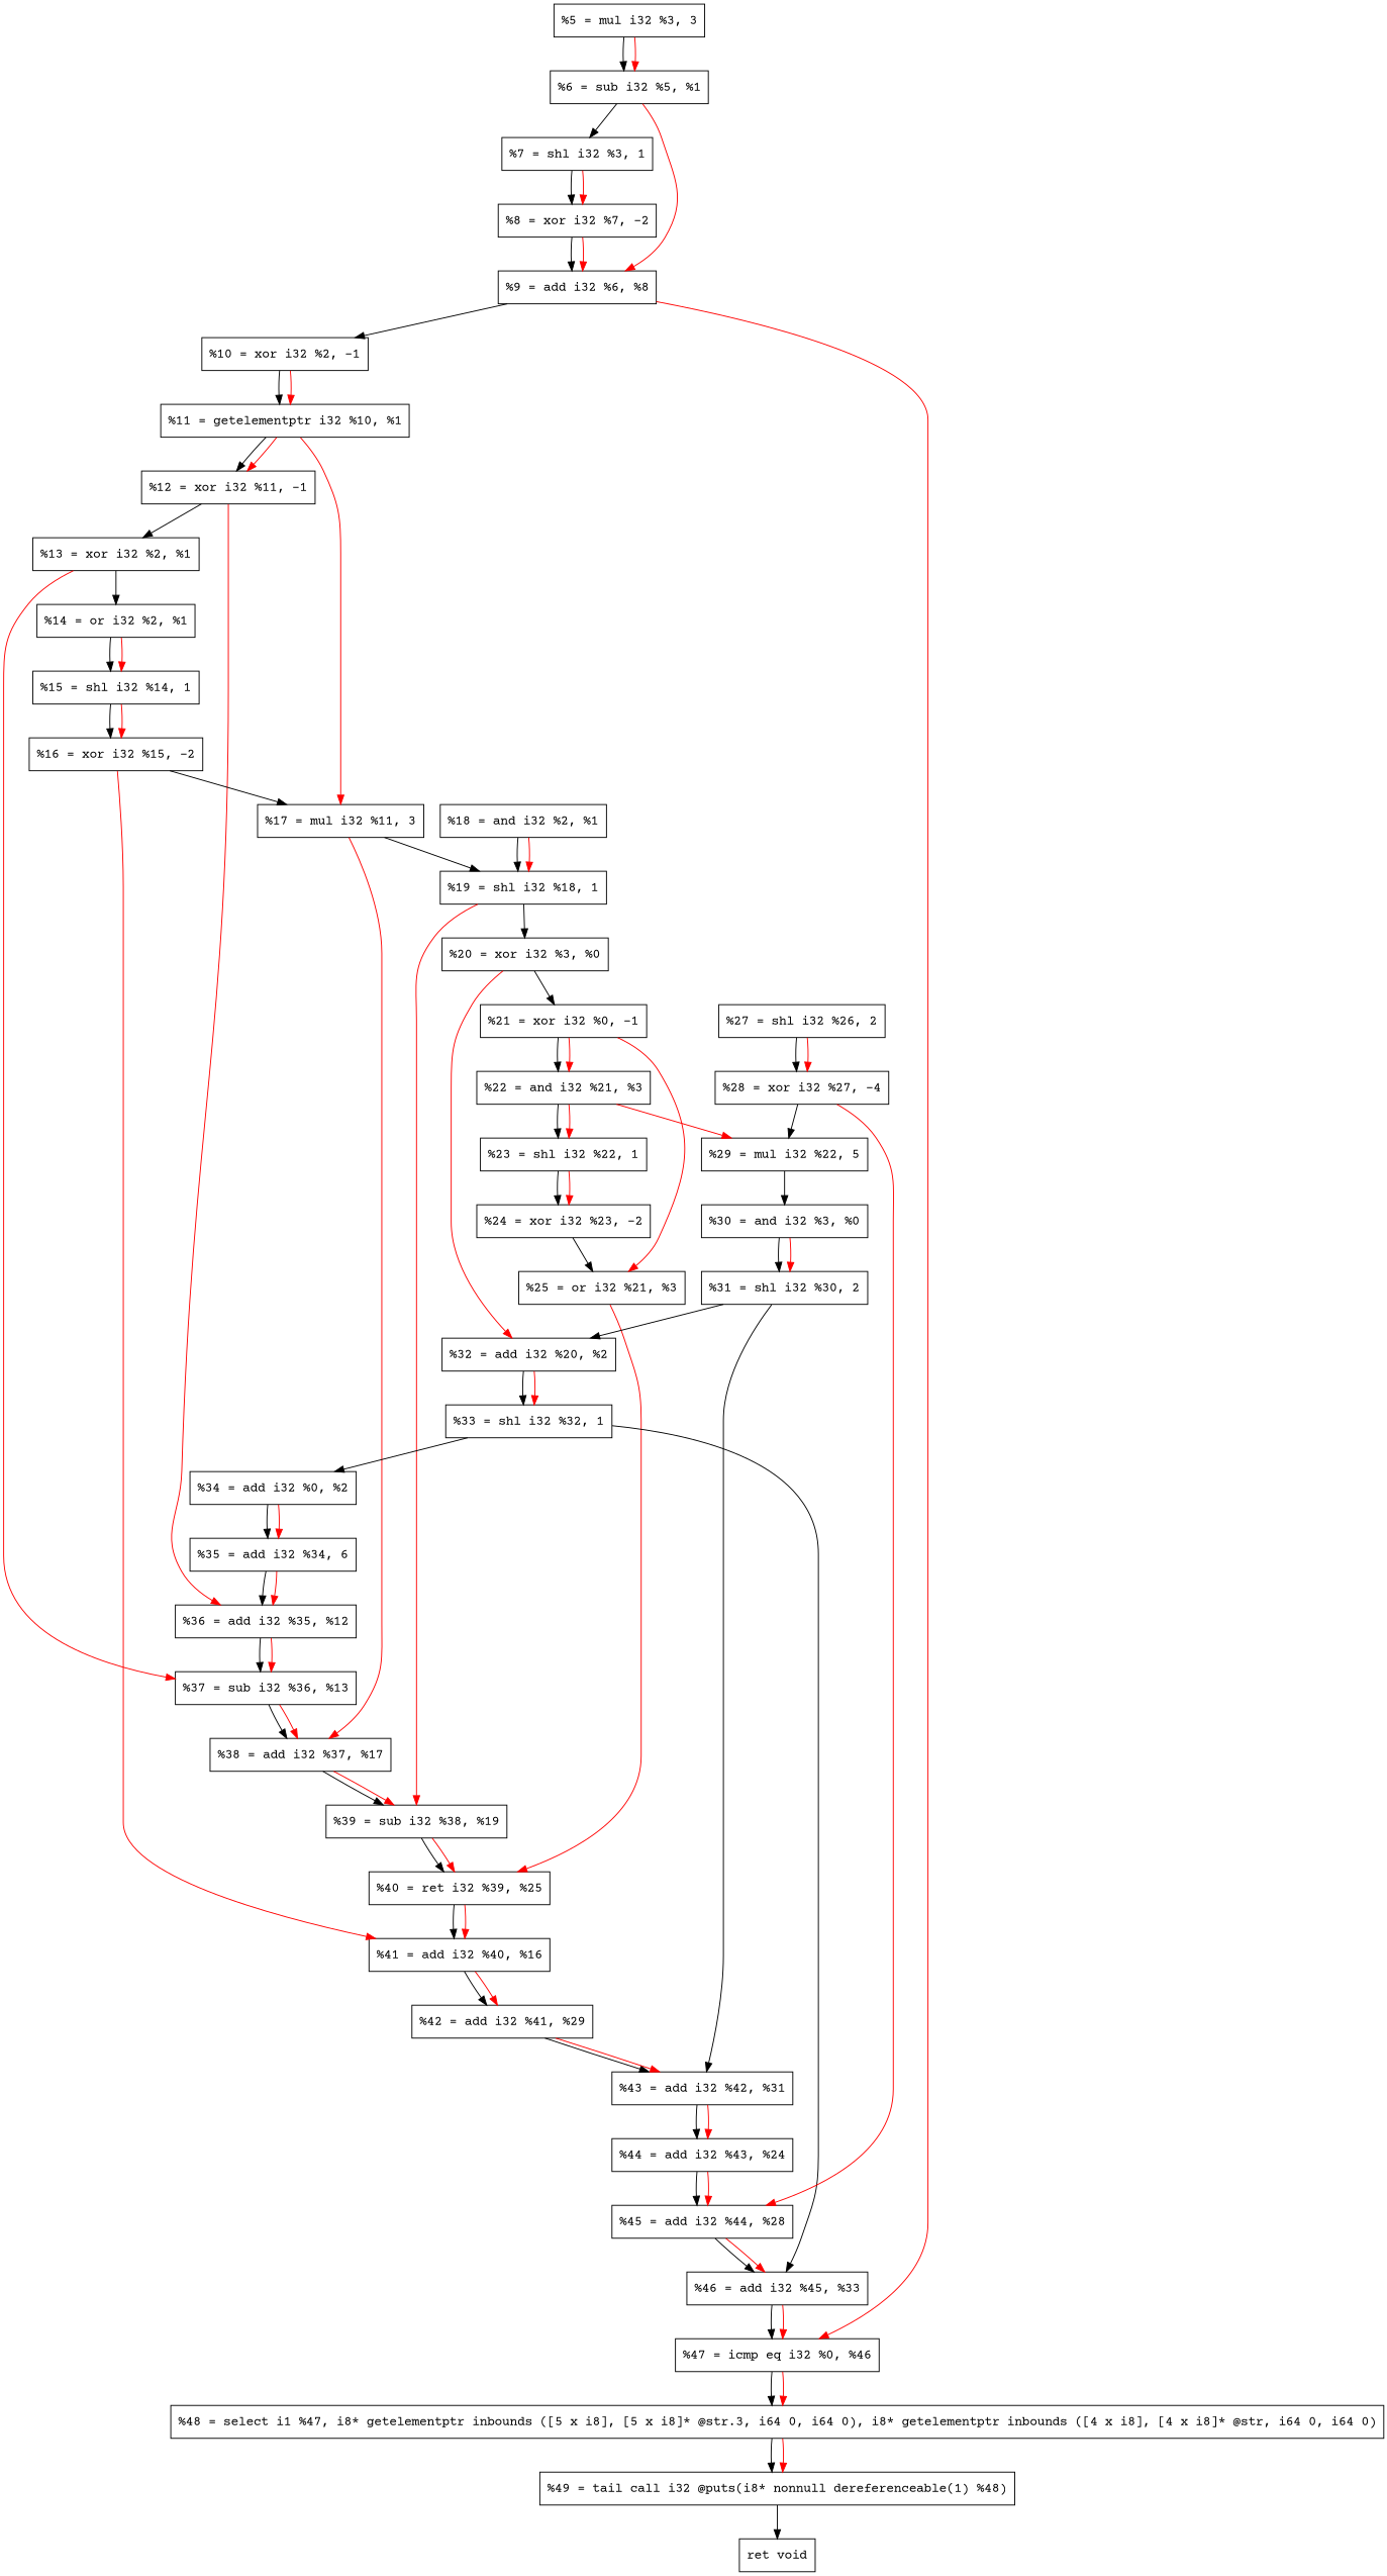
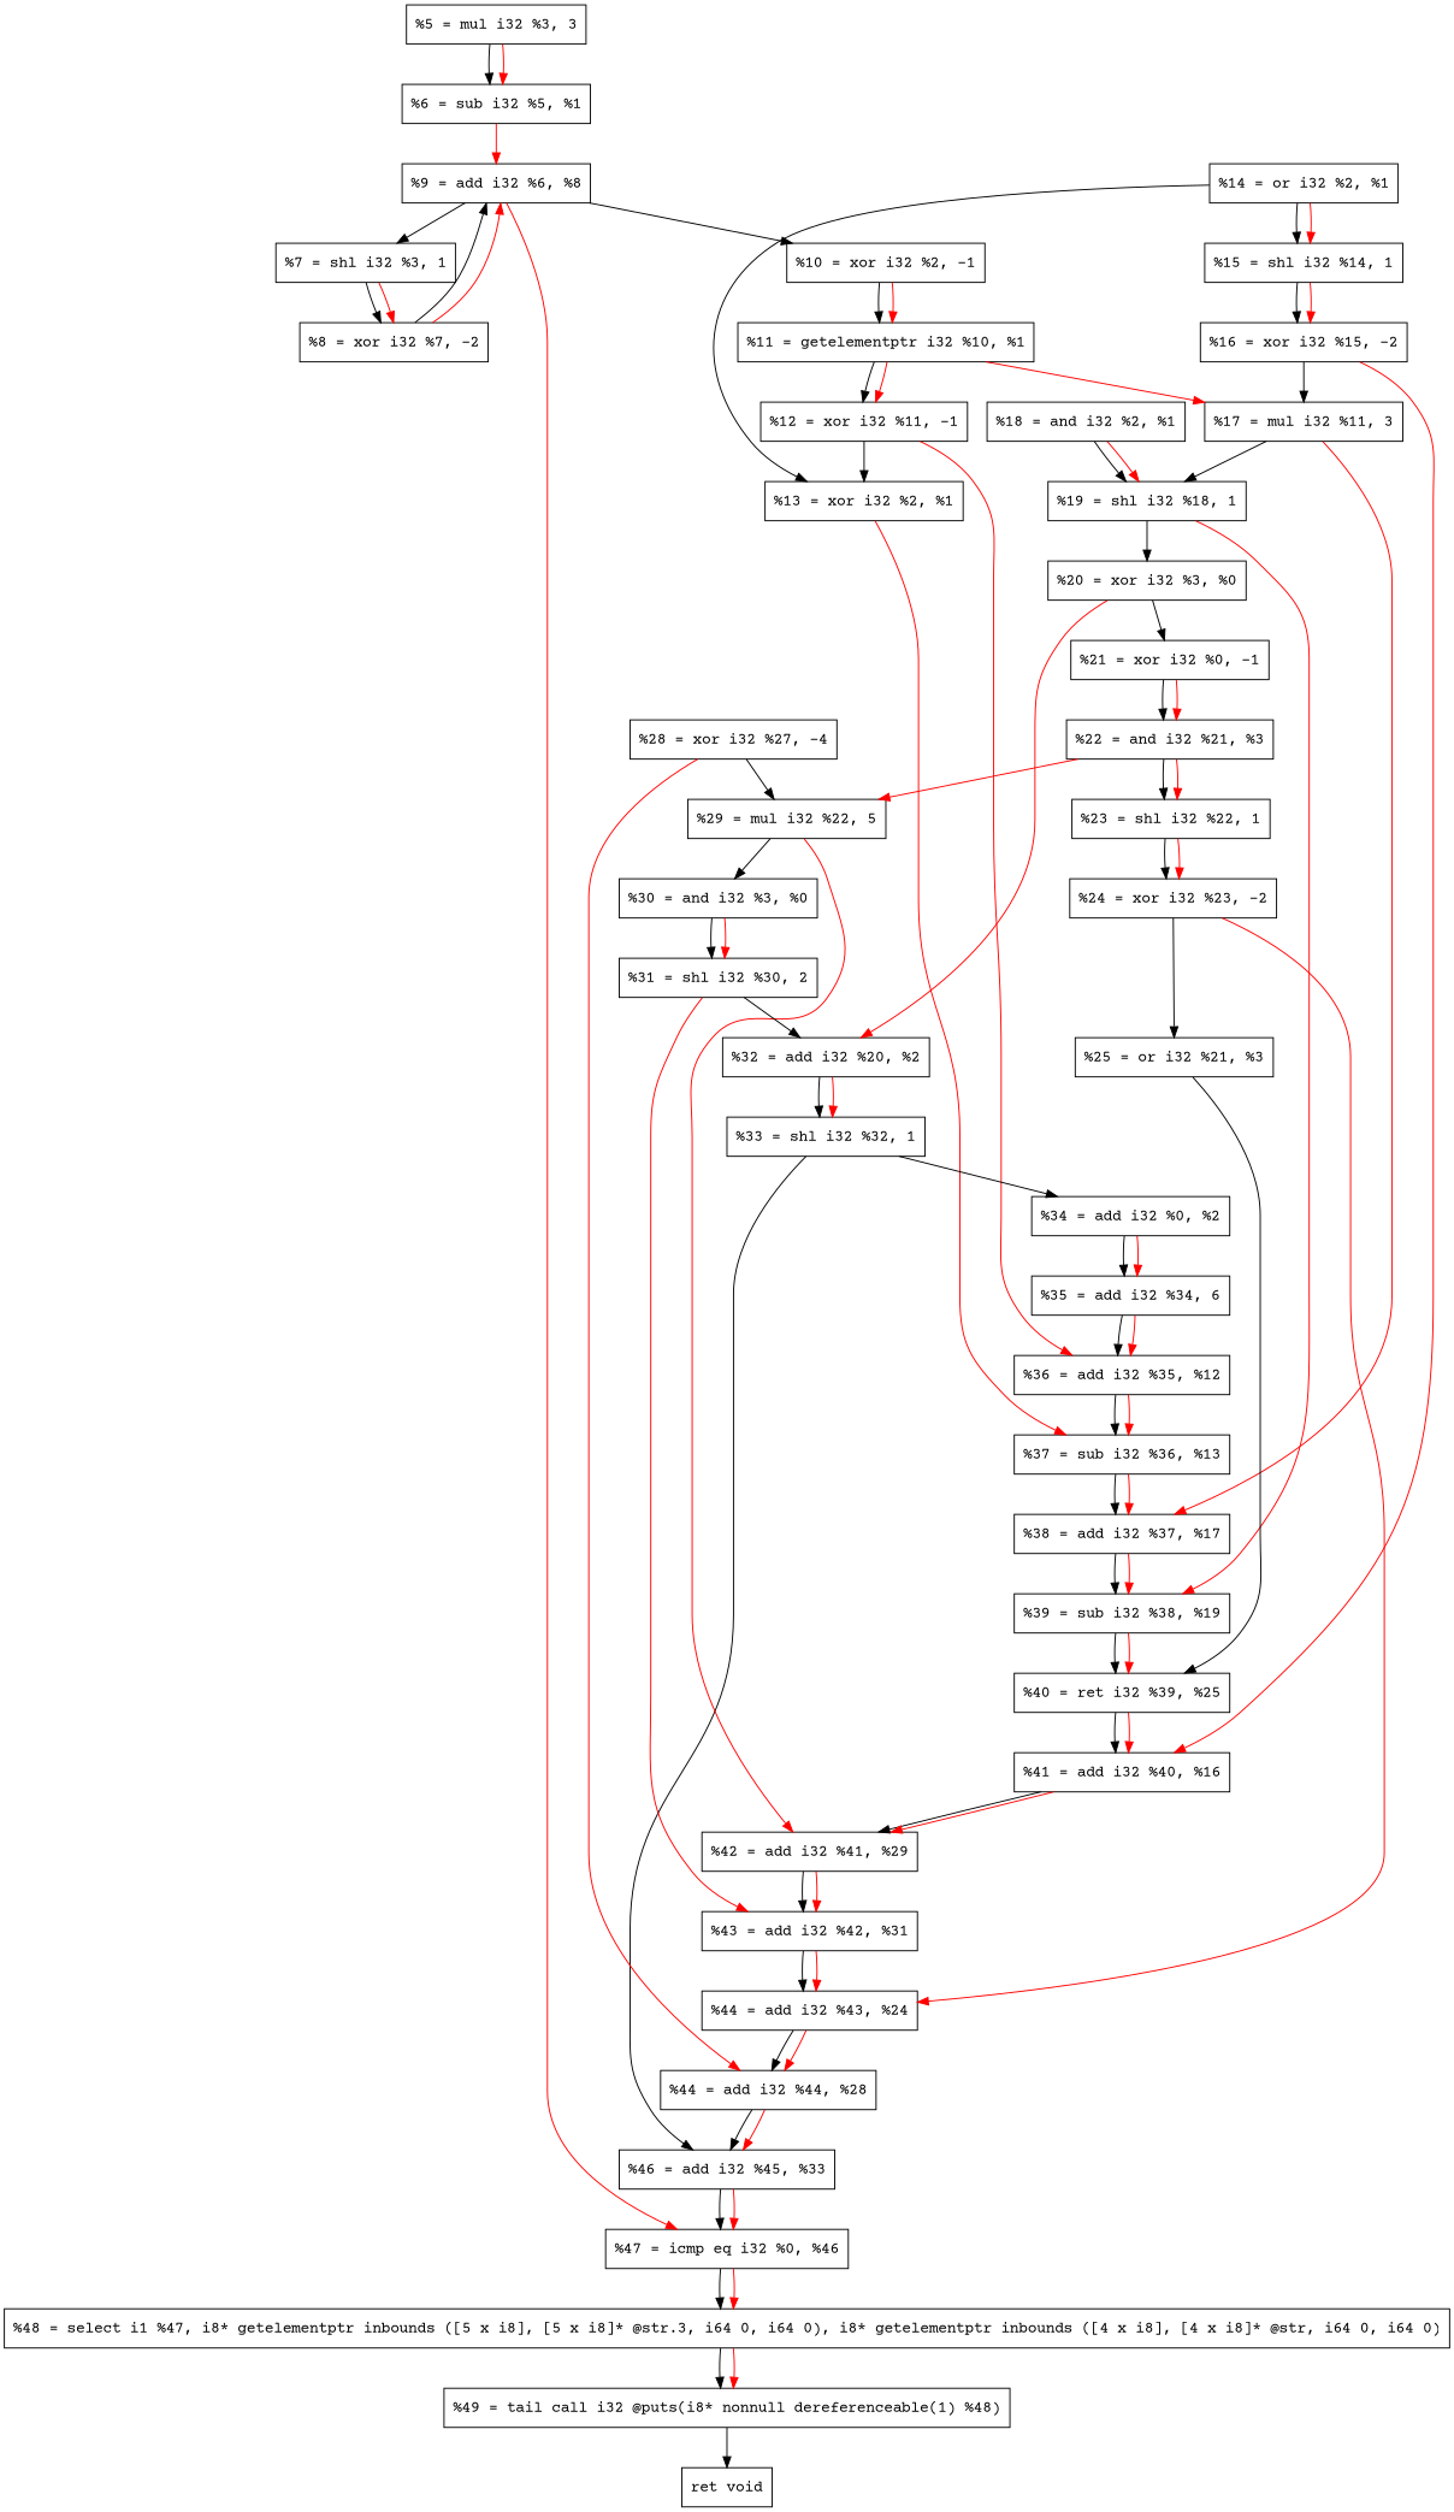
  digraph {
    fontname="Courier Prime"
    node [fontname="Courier Prime" shape=record]
    edge [fontname="Courier Prime" color=red]
    n1 [label="  %5 = mul i32 %3, 3"]
    n2 [label="  %6 = sub i32 %5, %1"]
    n3 [label="  %7 = shl i32 %3, 1"]
    n4 [label="  %9 = add i32 %6, %8"]
    n5 [label="  %8 = xor i32 %7, -2"]
    n6 [label="  %10 = xor i32 %2, -1"]
    n7 [label="%47 = icmp eq i32 %0, %46"]
    n8 [label="%11 = getelementptr i32 %10, %1"]
    n9 [label="  %48 = select i1 %47, i8* getelementptr inbounds ([5 x i8], [5 x i8]* @str.3, i64 0, i64 0), i8* getelementptr inbounds ([4 x i8], [4 x i8]* @str, i64 0, i64 0)"]
    n10 [label="  %12 = xor i32 %11, -1"]
    n11 [label="  %17 = mul i32 %11, 3"]
    n12 [label="  %13 = xor i32 %2, %1"]
    n13 [label="  %36 = add i32 %35, %12"]
    n14 [label="  %38 = add i32 %37, %17"]
    n15 [label="  %19 = shl i32 %18, 1"]
    n16 [label="  %14 = or i32 %2, %1"]
    n17 [label="  %37 = sub i32 %36, %13"]
    n18 [label="  %15 = shl i32 %14, 1"]
    n19 [label="  %16 = xor i32 %15, -2"]
    n20 [label="  %41 = add i32 %40, %16"]
    n21 [label="  %42 = add i32 %41, %29"]
    n22 [label="  %18 = and i32 %2, %1"]
    n23 [label="  %39 = sub i32 %38, %19"]
    n24 [label="  %20 = xor i32 %3, %0"]
    n25 [label="  %21 = xor i32 %0, -1"]
    n26 [label="  %32 = add i32 %20, %2"]
    n27 [label="%40 = ret i32 %39, %25"]
    n28 [label="  %22 = and i32 %21, %3"]
    n29 [label="  %25 = or i32 %21, %3"]
    n30 [label="  %33 = shl i32 %32, 1"]
    n31 [label="  %23 = shl i32 %22, 1"]
    n32 [label="  %29 = mul i32 %22, 5"]
    n33 [label="  %24 = xor i32 %23, -2"]
    n34 [label="  %30 = and i32 %3, %0"]
    n35 [label="  %44 = add i32 %43, %24"]
-   n36 [label="  %45 = add i32 %44, %28"]
-   n37 [label="  %27 = shl i32 %26, 2"]
+   n36 [label="%44 = add i32 %44, %28"]
    n38 [label="  %28 = xor i32 %27, -4"]
    n39 [label="  %46 = add i32 %45, %33"]
    n40 [label="  %31 = shl i32 %30, 2"]
    n41 [label="  %43 = add i32 %42, %31"]
    n42 [label="  %34 = add i32 %0, %2"]
    n43 [label="  %35 = add i32 %34, 6"]
    n44 [label="  %49 = tail call i32 @puts(i8* nonnull dereferenceable(1) %48)"]
    n45 [label="  ret void"]
    n1 -> n2 [color=""]
    n1 -> n2
-   n2 -> n3 [color=""]
+   n4 -> n3 [color=""]
    n2 -> n4
    n3 -> n5 [color=""]
    n3 -> n5
    n4 -> n6 [color=""]
    n4 -> n7
    n5 -> n4 [color=""]
    n5 -> n4
    n6 -> n8 [color=""]
    n6 -> n8
    n7 -> n9 [color=""]
    n7 -> n9
    n8 -> n10 [color=""]
    n8 -> n10
    n8 -> n11
    n9 -> n44 [color=""]
    n9 -> n44
    n10 -> n12 [color=""]
    n10 -> n13
    n11 -> n14
    n11 -> n15 [color=""]
-   n12 -> n16 [color=""]
+   n16 -> n12 [color=""]
    n12 -> n17
    n13 -> n17 [color=""]
    n13 -> n17
    n14 -> n23 [color=""]
    n14 -> n23
    n15 -> n23
    n15 -> n24 [color=""]
    n16 -> n18 [color=""]
    n16 -> n18
    n17 -> n14 [color=""]
    n17 -> n14
    n18 -> n19 [color=""]
    n18 -> n19
    n19 -> n11 [color=""]
    n19 -> n20
    n20 -> n21 [color=""]
    n20 -> n21
    n21 -> n41 [color=""]
    n21 -> n41
    n22 -> n15 [color=""]
    n22 -> n15
    n23 -> n27 [color=""]
    n23 -> n27
    n24 -> n25 [color=""]
    n24 -> n26
    n25 -> n28 [color=""]
    n25 -> n28
-   n25 -> n29
    n26 -> n30 [color=""]
    n26 -> n30
    n27 -> n20 [color=""]
    n27 -> n20
    n28 -> n31 [color=""]
    n28 -> n31
    n28 -> n32
-   n29 -> n27
+   n29 -> n27 [color=black]
    n30 -> n39 [color=black]
    n30 -> n42 [color=""]
    n31 -> n33 [color=""]
    n31 -> n33
+   n32 -> n21
    n32 -> n34 [color=""]
    n33 -> n29 [color=""]
+   n33 -> n35
    n34 -> n40 [color=""]
    n34 -> n40
    n35 -> n36 [color=""]
    n35 -> n36
    n36 -> n39 [color=""]
    n36 -> n39
-   n37 -> n38 [color=""]
-   n37 -> n38
    n38 -> n32 [color=""]
    n38 -> n36
    n39 -> n7 [color=""]
    n39 -> n7
    n40 -> n26 [color=""]
-   n40 -> n41 [color=black]
+   n40 -> n41
    n41 -> n35 [color=""]
    n41 -> n35
    n42 -> n43 [color=""]
    n42 -> n43
    n43 -> n13 [color=""]
    n43 -> n13
    n44 -> n45 [color=""]
  }
